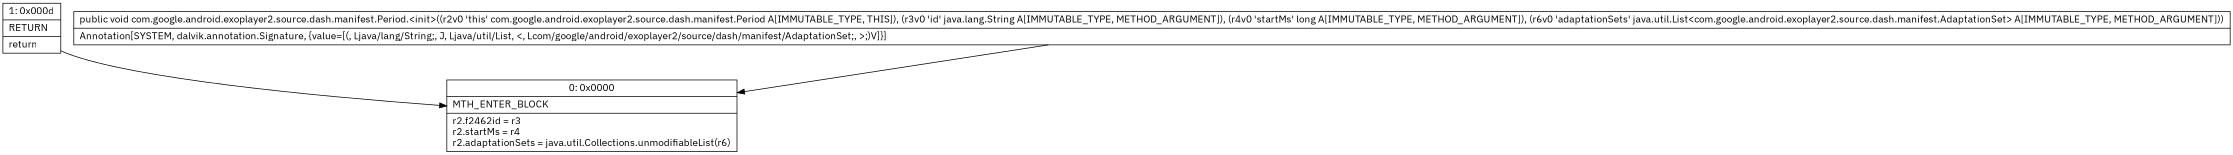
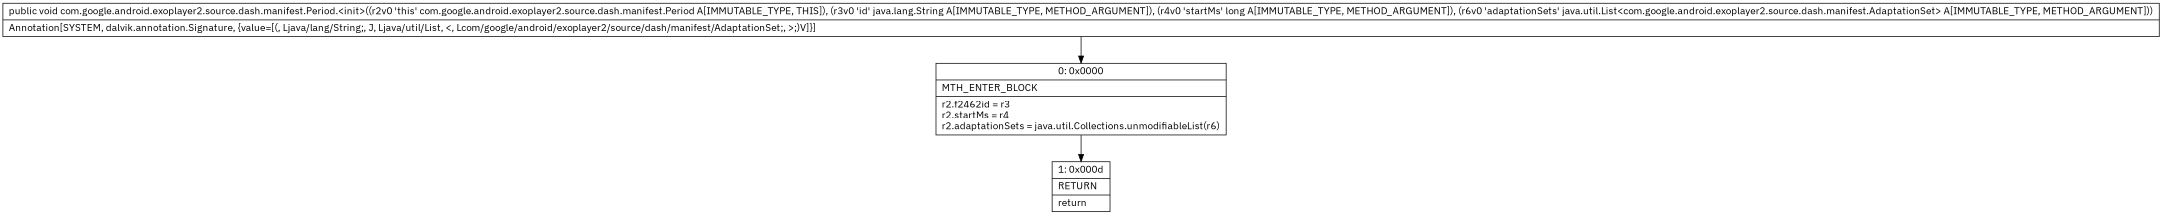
  digraph {
    fontname="IBM Plex Sans"
    node [shape=record fontname="IBM Plex Sans"]
    edge [fontname="IBM Plex Sans"]
    n1 [label="{0\:\ 0x0000|MTH_ENTER_BLOCK\l|r2.f2462id = r3\lr2.startMs = r4\lr2.adaptationSets = java.util.Collections.unmodifiableList(r6)\l}"]
    n2 [label="{1\:\ 0x000d|RETURN\l|return\l}"]
    n3 [label="{public void com.google.android.exoplayer2.source.dash.manifest.Period.\<init\>((r2v0 'this' com.google.android.exoplayer2.source.dash.manifest.Period A[IMMUTABLE_TYPE, THIS]), (r3v0 'id' java.lang.String A[IMMUTABLE_TYPE, METHOD_ARGUMENT]), (r4v0 'startMs' long A[IMMUTABLE_TYPE, METHOD_ARGUMENT]), (r6v0 'adaptationSets' java.util.List\<com.google.android.exoplayer2.source.dash.manifest.AdaptationSet\> A[IMMUTABLE_TYPE, METHOD_ARGUMENT]))  | Annotation[SYSTEM, dalvik.annotation.Signature, \{value=[(, Ljava\/lang\/String;, J, Ljava\/util\/List, \<, Lcom\/google\/android\/exoplayer2\/source\/dash\/manifest\/AdaptationSet;, \>;)V]\}]\l}"]
-   n2 -> n1
+   n1 -> n2
    n3 -> n1
  }
